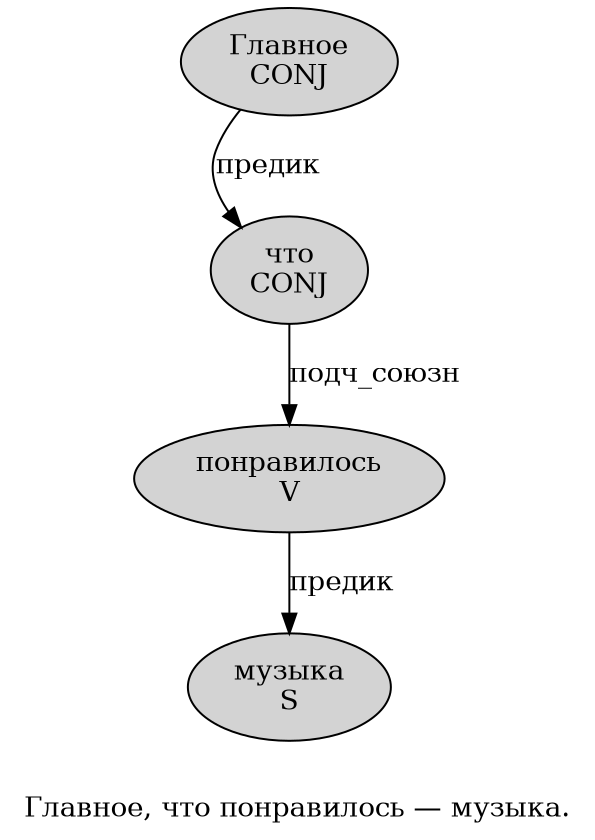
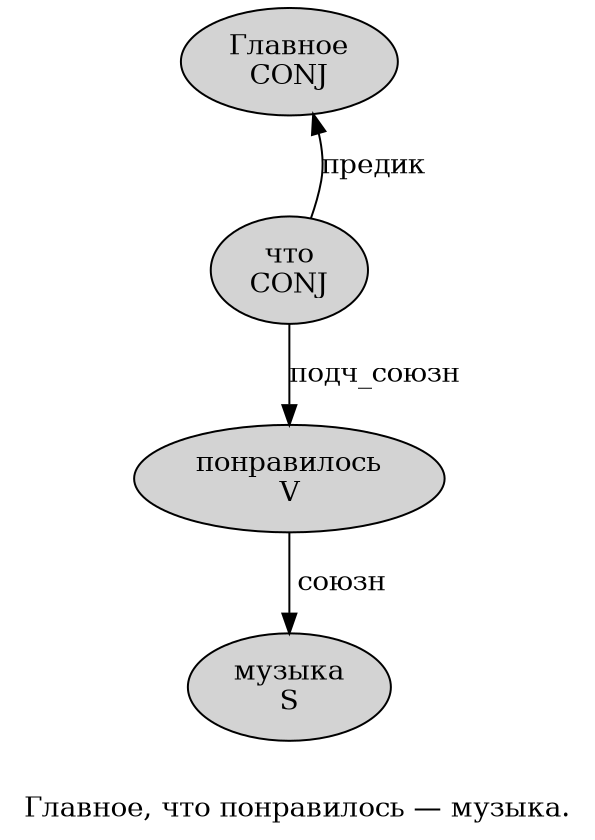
  digraph {
    fontname="DejaVu Serif"
    label="Главное, что понравилось — музыка."
    node [fillcolor=lightgray fontname="DejaVu Serif" penwidth=1 shape=ellipse style=filled]
    edge [fontname="DejaVu Serif"]
    n1 [label="Главное\nCONJ"]
    n2 [label="что\nCONJ"]
    n3 [label="понравилось\nV"]
    n4 [label="музыка\nS"]
-   n1 -> n2 [label="предик"]
+   n2 -> n1 [label="предик"]
    n2 -> n3 [label="подч_союзн"]
-   n3 -> n4 [label="предик"]
+   n3 -> n4 [label="союзн"]
  }
